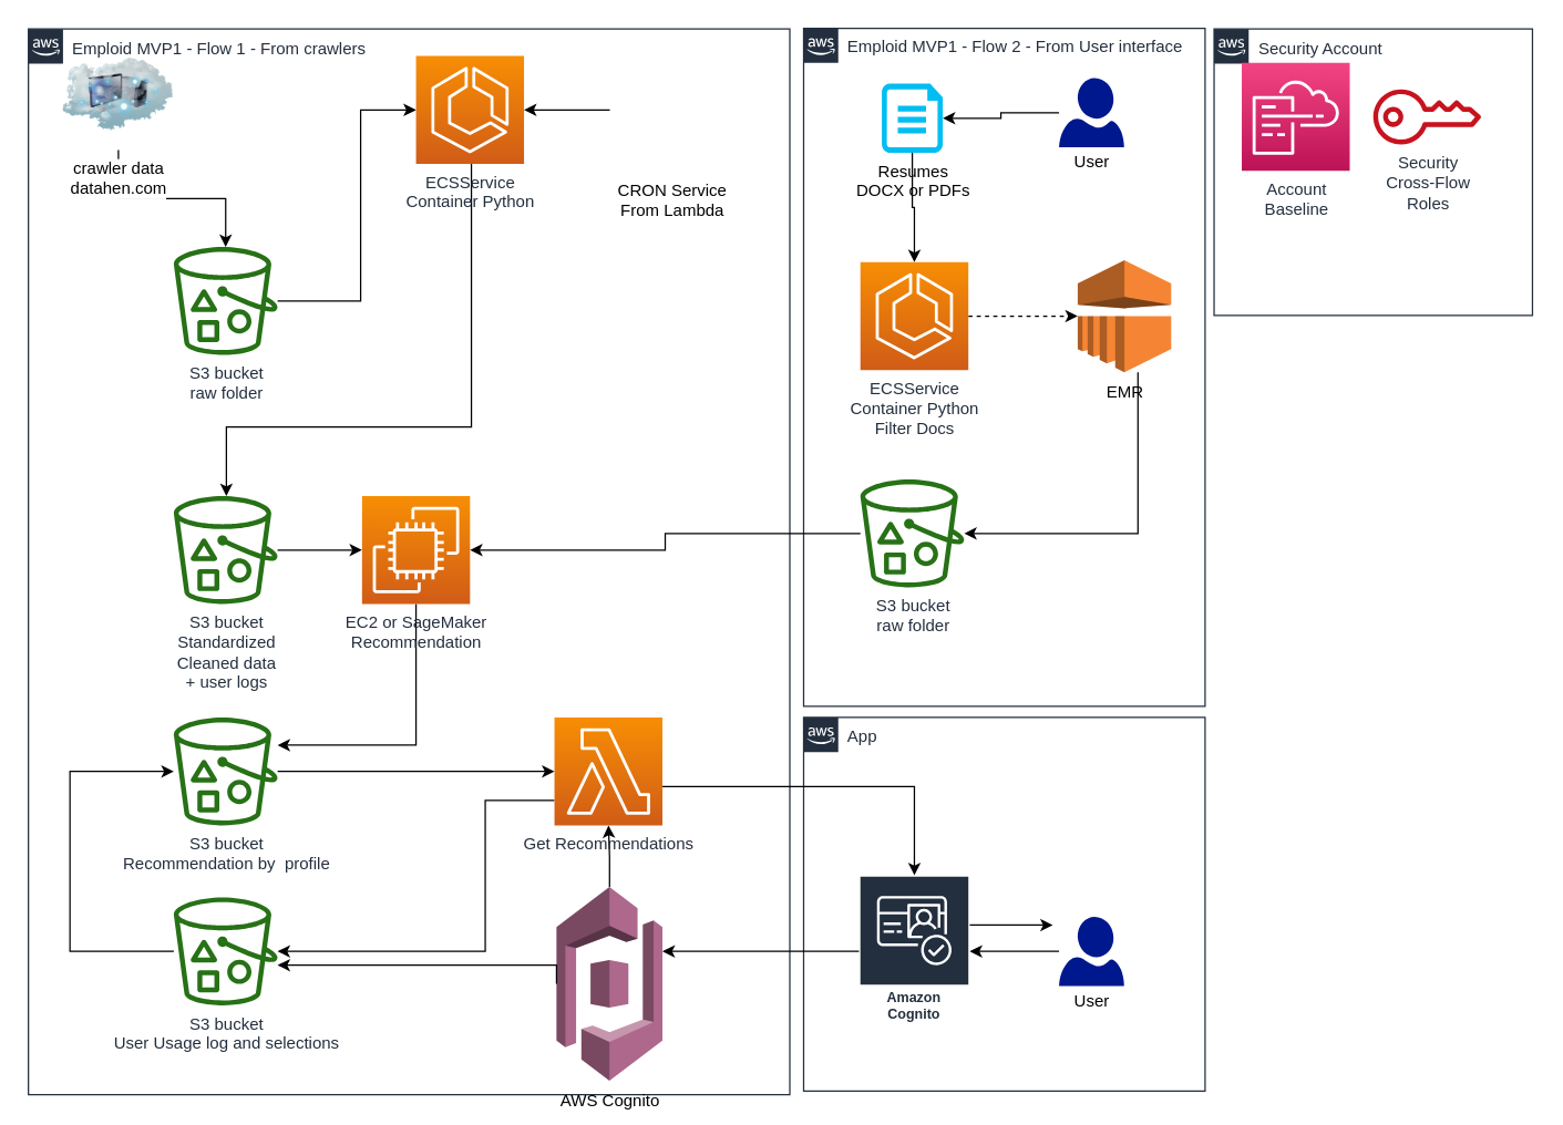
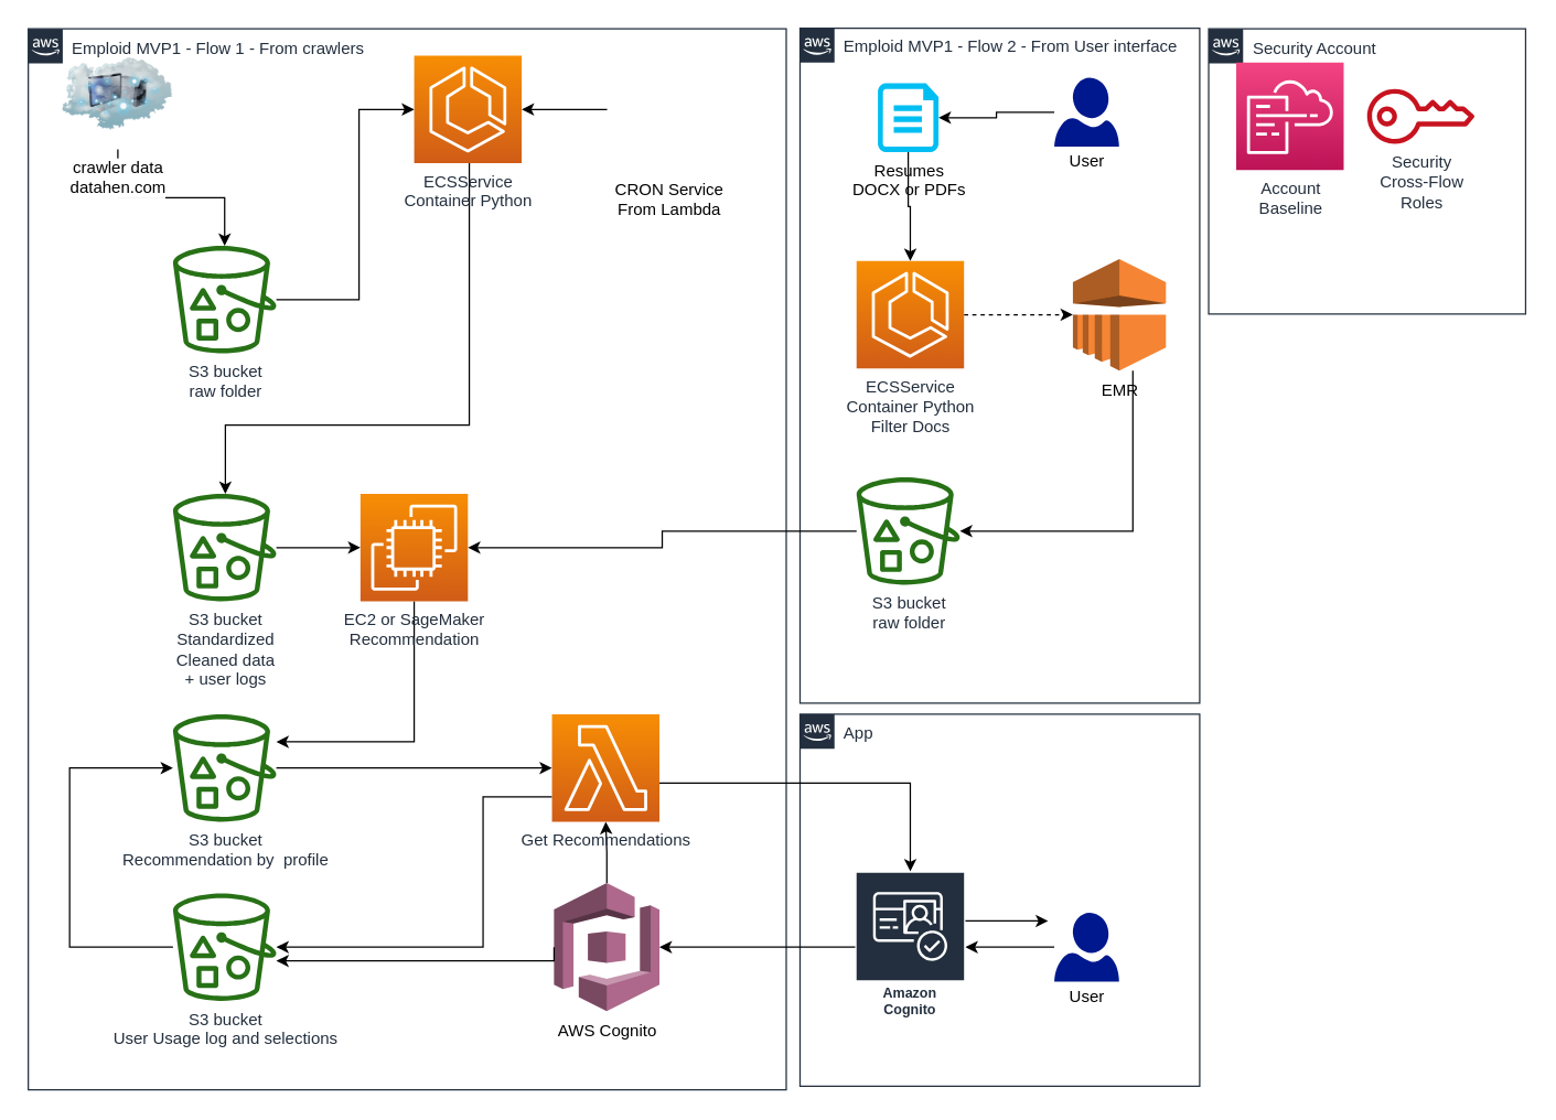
  <mxCell id="0" />
  <mxCell id="1" parent="0" />
  <mxCell id="2" value="Emploid MVP1 - Flow 2 - From User interface" style="points=[[0,0],[0.25,0],[0.5,0],[0.75,0],[1,0],[1,0.25],[1,0.5],[1,0.75],[1,1],[0.75,1],[0.5,1],[0.25,1],[0,1],[0,0.75],[0,0.5],[0,0.25]];outlineConnect=0;gradientColor=none;html=1;whiteSpace=wrap;fontSize=12;fontStyle=0;shape=mxgraph.aws4.group;grIcon=mxgraph.aws4.group_aws_cloud_alt;strokeColor=#232F3E;fillColor=none;verticalAlign=top;align=left;spacingLeft=30;fontColor=#232F3E;dashed=0;labelBackgroundColor=#ffffff;" parent="1" vertex="1"><mxGeometry x="580" y="20" width="290" height="490" as="geometry" /></mxCell>
  <mxCell id="3" value="Security Account" style="points=[[0,0],[0.25,0],[0.5,0],[0.75,0],[1,0],[1,0.25],[1,0.5],[1,0.75],[1,1],[0.75,1],[0.5,1],[0.25,1],[0,1],[0,0.75],[0,0.5],[0,0.25]];outlineConnect=0;gradientColor=none;html=1;whiteSpace=wrap;fontSize=12;fontStyle=0;shape=mxgraph.aws4.group;grIcon=mxgraph.aws4.group_aws_cloud_alt;strokeColor=#232F3E;fillColor=none;verticalAlign=top;align=left;spacingLeft=30;fontColor=#232F3E;dashed=0;labelBackgroundColor=#ffffff;" parent="1" vertex="1"><mxGeometry x="876.5" y="20.5" width="230" height="207" as="geometry" /></mxCell>
  <mxCell id="4" value="Emploid MVP1 - Flow 1 - From crawlers" style="points=[[0,0],[0.25,0],[0.5,0],[0.75,0],[1,0],[1,0.25],[1,0.5],[1,0.75],[1,1],[0.75,1],[0.5,1],[0.25,1],[0,1],[0,0.75],[0,0.5],[0,0.25]];outlineConnect=0;gradientColor=none;html=1;whiteSpace=wrap;fontSize=12;fontStyle=0;shape=mxgraph.aws4.group;grIcon=mxgraph.aws4.group_aws_cloud_alt;strokeColor=#232F3E;fillColor=none;verticalAlign=top;align=left;spacingLeft=30;fontColor=#232F3E;dashed=0;labelBackgroundColor=#ffffff;" parent="1" vertex="1"><mxGeometry x="20" y="20.5" width="550" height="770" as="geometry" /></mxCell>
  <mxCell id="5" value="Account&lt;br&gt;Baseline&lt;br&gt;" style="outlineConnect=0;fontColor=#232F3E;gradientColor=#F34482;gradientDirection=north;fillColor=#BC1356;strokeColor=#ffffff;dashed=0;verticalLabelPosition=bottom;verticalAlign=top;align=center;html=1;fontSize=12;fontStyle=0;aspect=fixed;shape=mxgraph.aws4.resourceIcon;resIcon=mxgraph.aws4.cloudformation;labelBackgroundColor=#ffffff;" parent="1" vertex="1"><mxGeometry x="896.5" y="45" width="78" height="78" as="geometry" /></mxCell>
  <mxCell id="6" value="Security&lt;br&gt;Cross-Flow&lt;br&gt;Roles&lt;br&gt;" style="outlineConnect=0;fontColor=#232F3E;gradientColor=none;fillColor=#C7131F;strokeColor=none;dashed=0;verticalLabelPosition=bottom;verticalAlign=top;align=center;html=1;fontSize=12;fontStyle=0;aspect=fixed;pointerEvents=1;shape=mxgraph.aws4.addon;labelBackgroundColor=#ffffff;" parent="1" vertex="1"><mxGeometry x="991.5" y="64" width="78" height="40" as="geometry" /></mxCell>
  <mxCell id="7" value="" style="edgeStyle=orthogonalEdgeStyle;rounded=0;orthogonalLoop=1;jettySize=auto;html=1;" parent="1" source="8" target="29" edge="1"><mxGeometry relative="1" as="geometry"><mxPoint x="360" y="516" as="targetPoint" /><Array as="points"><mxPoint x="300" y="538" /></Array></mxGeometry></mxCell>
  <mxCell id="8" value="&lt;div&gt;EC2 or SageMaker&lt;/div&gt;&lt;div&gt;Recommendation&lt;br&gt;&lt;/div&gt;" style="outlineConnect=0;fontColor=#232F3E;gradientColor=#F78E04;gradientDirection=north;fillColor=#D05C17;strokeColor=#ffffff;dashed=0;verticalLabelPosition=bottom;verticalAlign=top;align=center;html=1;fontSize=12;fontStyle=0;aspect=fixed;shape=mxgraph.aws4.resourceIcon;resIcon=mxgraph.aws4.ec2;" parent="1" vertex="1"><mxGeometry x="261" y="358" width="78" height="78" as="geometry" /></mxCell>
  <mxCell id="9" value="" style="edgeStyle=orthogonalEdgeStyle;rounded=0;orthogonalLoop=1;jettySize=auto;html=1;" parent="1" source="10" target="18" edge="1"><mxGeometry relative="1" as="geometry"><mxPoint x="359.5" y="198" as="targetPoint" /><Array as="points"><mxPoint x="340" y="308" /><mxPoint x="163" y="308" /></Array></mxGeometry></mxCell>
  <mxCell id="10" value="&lt;div&gt;ECSService&lt;/div&gt;&lt;div&gt;Container Python&lt;br&gt;&lt;/div&gt;" style="outlineConnect=0;fontColor=#232F3E;gradientColor=#F78E04;gradientDirection=north;fillColor=#D05C17;strokeColor=#ffffff;dashed=0;verticalLabelPosition=bottom;verticalAlign=top;align=center;html=1;fontSize=12;fontStyle=0;aspect=fixed;shape=mxgraph.aws4.resourceIcon;resIcon=mxgraph.aws4.ecs;" parent="1" vertex="1"><mxGeometry x="300" y="40" width="78" height="78" as="geometry" /></mxCell>
  <mxCell id="11" value="" style="edgeStyle=orthogonalEdgeStyle;rounded=0;orthogonalLoop=1;jettySize=auto;html=1;" parent="1" source="12" target="10" edge="1"><mxGeometry relative="1" as="geometry"><mxPoint x="469" y="79" as="targetPoint" /></mxGeometry></mxCell>
  <mxCell id="12" value="&lt;div&gt;CRON Service&lt;/div&gt;&lt;div&gt;From Lambda&lt;br&gt;&lt;/div&gt;" style="shape=image;html=1;verticalAlign=top;verticalLabelPosition=bottom;labelBackgroundColor=#ffffff;imageAspect=0;aspect=fixed;image=https://cdn3.iconfinder.com/data/icons/UltimateGnome/128x128/status/gnome-fs-loading-icon.png" parent="1" vertex="1"><mxGeometry x="440" y="34" width="90" height="90" as="geometry" /></mxCell>
  <mxCell id="13" value="" style="edgeStyle=orthogonalEdgeStyle;rounded=0;orthogonalLoop=1;jettySize=auto;html=1;" parent="1" source="14" target="10" edge="1"><mxGeometry relative="1" as="geometry"><mxPoint x="305" y="217" as="targetPoint" /><Array as="points"><mxPoint x="260" y="217" /><mxPoint x="260" y="79" /></Array></mxGeometry></mxCell>
  <mxCell id="14" value="&lt;div&gt;S3 bucket&lt;/div&gt;&lt;div&gt;raw folder&lt;br&gt;&lt;/div&gt;" style="outlineConnect=0;fontColor=#232F3E;gradientColor=none;fillColor=#277116;strokeColor=none;dashed=0;verticalLabelPosition=bottom;verticalAlign=top;align=center;html=1;fontSize=12;fontStyle=0;aspect=fixed;pointerEvents=1;shape=mxgraph.aws4.bucket_with_objects;" parent="1" vertex="1"><mxGeometry x="125" y="178" width="75" height="78" as="geometry" /></mxCell>
  <mxCell id="15" value="" style="edgeStyle=orthogonalEdgeStyle;rounded=0;orthogonalLoop=1;jettySize=auto;html=1;" parent="1" source="16" target="14" edge="1"><mxGeometry relative="1" as="geometry"><mxPoint x="205" y="68" as="targetPoint" /></mxGeometry></mxCell>
  <mxCell id="16" value="&lt;div&gt;crawler data&lt;br&gt;&lt;/div&gt;&lt;div&gt;datahen.com&lt;/div&gt;" style="image;html=1;labelBackgroundColor=#ffffff;image=img/lib/clip_art/networking/Cloud_Computer_128x128.png" parent="1" vertex="1"><mxGeometry x="45" y="28" width="80" height="80" as="geometry" /></mxCell>
  <mxCell id="17" value="" style="edgeStyle=orthogonalEdgeStyle;rounded=0;orthogonalLoop=1;jettySize=auto;html=1;" parent="1" source="18" target="8" edge="1"><mxGeometry relative="1" as="geometry"><mxPoint x="305" y="397" as="targetPoint" /></mxGeometry></mxCell>
  <mxCell id="18" value="&lt;div&gt;S3 bucket &lt;br&gt;&lt;/div&gt;&lt;div&gt;Standardized &lt;br&gt;&lt;/div&gt;&lt;div&gt;Cleaned data&lt;/div&gt;&lt;div&gt;+ user logs&lt;br&gt;&lt;/div&gt;" style="outlineConnect=0;fontColor=#232F3E;gradientColor=none;fillColor=#277116;strokeColor=none;dashed=0;verticalLabelPosition=bottom;verticalAlign=top;align=center;html=1;fontSize=12;fontStyle=0;aspect=fixed;pointerEvents=1;shape=mxgraph.aws4.bucket_with_objects;" parent="1" vertex="1"><mxGeometry x="125" y="358" width="75" height="78" as="geometry" /></mxCell>
  <mxCell id="19" value="" style="edgeStyle=orthogonalEdgeStyle;rounded=0;orthogonalLoop=1;jettySize=auto;html=1;" parent="1" source="20" target="24" edge="1"><mxGeometry relative="1" as="geometry" /></mxCell>
  <mxCell id="20" value="&lt;div&gt;Resumes&lt;/div&gt;&lt;div&gt;DOCX or PDFs&lt;/div&gt;" style="verticalLabelPosition=bottom;html=1;verticalAlign=top;align=center;strokeColor=none;fillColor=#00BEF2;shape=mxgraph.azure.file;pointerEvents=1;" parent="1" vertex="1"><mxGeometry x="636.5" y="60" width="44" height="50" as="geometry" /></mxCell>
  <mxCell id="21" value="" style="edgeStyle=orthogonalEdgeStyle;rounded=0;orthogonalLoop=1;jettySize=auto;html=1;" parent="1" source="22" target="20" edge="1"><mxGeometry relative="1" as="geometry" /></mxCell>
  <mxCell id="22" value="&lt;div&gt;&lt;br&gt;&lt;/div&gt;&lt;div&gt;&lt;br&gt;&lt;/div&gt;&lt;div&gt;&lt;br&gt;&lt;/div&gt;&lt;div&gt;&lt;br&gt;&lt;/div&gt;&lt;div&gt;&lt;br&gt;&lt;/div&gt;&lt;div&gt;User&lt;br&gt;&lt;/div&gt;" style="shadow=0;dashed=0;html=1;strokeColor=none;shape=mxgraph.azure.user;fillColor=#00188D;" parent="1" vertex="1"><mxGeometry x="764.5" y="56" width="47" height="50" as="geometry" /></mxCell>
  <mxCell id="23" value="" style="edgeStyle=orthogonalEdgeStyle;rounded=0;orthogonalLoop=1;jettySize=auto;html=1;dashed=1;" parent="1" source="24" target="26" edge="1"><mxGeometry relative="1" as="geometry" /></mxCell>
  <mxCell id="24" value="&lt;div&gt;ECSService&lt;/div&gt;&lt;div&gt;Container Python&lt;/div&gt;&lt;div&gt;Filter Docs&lt;br&gt;&lt;/div&gt;" style="outlineConnect=0;fontColor=#232F3E;gradientColor=#F78E04;gradientDirection=north;fillColor=#D05C17;strokeColor=#ffffff;dashed=0;verticalLabelPosition=bottom;verticalAlign=top;align=center;html=1;fontSize=12;fontStyle=0;aspect=fixed;shape=mxgraph.aws4.resourceIcon;resIcon=mxgraph.aws4.ecs;" parent="1" vertex="1"><mxGeometry x="621" y="189" width="78" height="78" as="geometry" /></mxCell>
  <mxCell id="25" value="" style="edgeStyle=orthogonalEdgeStyle;rounded=0;orthogonalLoop=1;jettySize=auto;html=1;" parent="1" source="26" target="28" edge="1"><mxGeometry relative="1" as="geometry"><mxPoint x="821.75" y="350" as="targetPoint" /><Array as="points"><mxPoint x="821.5" y="385" /></Array></mxGeometry></mxCell>
  <mxCell id="26" value="&lt;div&gt;EMR&lt;/div&gt;" style="outlineConnect=0;dashed=0;verticalLabelPosition=bottom;verticalAlign=top;align=center;html=1;shape=mxgraph.aws3.emr;fillColor=#F58534;gradientColor=none;" parent="1" vertex="1"><mxGeometry x="778" y="187.5" width="67.5" height="81" as="geometry" /></mxCell>
  <mxCell id="27" value="" style="edgeStyle=orthogonalEdgeStyle;rounded=0;orthogonalLoop=1;jettySize=auto;html=1;" parent="1" source="28" target="8" edge="1"><mxGeometry relative="1" as="geometry" /></mxCell>
  <mxCell id="28" value="&lt;div&gt;S3 bucket&lt;/div&gt;&lt;div&gt;raw folder&lt;br&gt;&lt;/div&gt;" style="outlineConnect=0;fontColor=#232F3E;gradientColor=none;fillColor=#277116;strokeColor=none;dashed=0;verticalLabelPosition=bottom;verticalAlign=top;align=center;html=1;fontSize=12;fontStyle=0;aspect=fixed;pointerEvents=1;shape=mxgraph.aws4.bucket_with_objects;" parent="1" vertex="1"><mxGeometry x="621" y="346" width="75" height="78" as="geometry" /></mxCell>
  <mxCell id="29" value="&lt;div&gt;S3 bucket&lt;/div&gt;&lt;div&gt;Recommendation by&amp;nbsp; profile&lt;br&gt;&lt;/div&gt;" style="outlineConnect=0;fontColor=#232F3E;gradientColor=none;fillColor=#277116;strokeColor=none;dashed=0;verticalLabelPosition=bottom;verticalAlign=top;align=center;html=1;fontSize=12;fontStyle=0;aspect=fixed;pointerEvents=1;shape=mxgraph.aws4.bucket_with_objects;" parent="1" vertex="1"><mxGeometry x="125" y="518" width="75" height="78" as="geometry" /></mxCell>
  <mxCell id="30" style="edgeStyle=orthogonalEdgeStyle;rounded=0;orthogonalLoop=1;jettySize=auto;html=1;" parent="1" source="31" target="29" edge="1"><mxGeometry relative="1" as="geometry"><Array as="points"><mxPoint x="50" y="687" /><mxPoint x="50" y="557" /></Array></mxGeometry></mxCell>
  <mxCell id="31" value="&lt;div&gt;S3 bucket&lt;/div&gt;&lt;div&gt;User Usage log and selections&lt;br&gt;&lt;/div&gt;" style="outlineConnect=0;fontColor=#232F3E;gradientColor=none;fillColor=#277116;strokeColor=none;dashed=0;verticalLabelPosition=bottom;verticalAlign=top;align=center;html=1;fontSize=12;fontStyle=0;aspect=fixed;pointerEvents=1;shape=mxgraph.aws4.bucket_with_objects;" parent="1" vertex="1"><mxGeometry x="125" y="648" width="75" height="78" as="geometry" /></mxCell>
  <mxCell id="32" value="App" style="points=[[0,0],[0.25,0],[0.5,0],[0.75,0],[1,0],[1,0.25],[1,0.5],[1,0.75],[1,1],[0.75,1],[0.5,1],[0.25,1],[0,1],[0,0.75],[0,0.5],[0,0.25]];outlineConnect=0;gradientColor=none;html=1;whiteSpace=wrap;fontSize=12;fontStyle=0;shape=mxgraph.aws4.group;grIcon=mxgraph.aws4.group_aws_cloud_alt;strokeColor=#232F3E;fillColor=none;verticalAlign=top;align=left;spacingLeft=30;fontColor=#232F3E;dashed=0;labelBackgroundColor=#ffffff;" parent="1" vertex="1"><mxGeometry x="580" y="518" width="290" height="270" as="geometry" /></mxCell>
  <mxCell id="33" value="" style="edgeStyle=orthogonalEdgeStyle;rounded=0;orthogonalLoop=1;jettySize=auto;html=1;" parent="1" source="34" target="37" edge="1"><mxGeometry relative="1" as="geometry" /></mxCell>
  <mxCell id="34" value="&lt;div&gt;&lt;br&gt;&lt;/div&gt;&lt;div&gt;&lt;br&gt;&lt;/div&gt;&lt;div&gt;&lt;br&gt;&lt;/div&gt;&lt;div&gt;&lt;br&gt;&lt;/div&gt;&lt;div&gt;&lt;br&gt;&lt;/div&gt;&lt;div&gt;User&lt;br&gt;&lt;/div&gt;" style="shadow=0;dashed=0;html=1;strokeColor=none;shape=mxgraph.azure.user;fillColor=#00188D;" parent="1" vertex="1"><mxGeometry x="764.5" y="662" width="47" height="50" as="geometry" /></mxCell>
  <mxCell id="35" value="" style="edgeStyle=orthogonalEdgeStyle;rounded=0;orthogonalLoop=1;jettySize=auto;html=1;" parent="1" source="36" target="40" edge="1"><mxGeometry relative="1" as="geometry" /></mxCell>
- <mxCell id="36" value="AWS Cognito" style="outlineConnect=0;dashed=0;verticalLabelPosition=bottom;verticalAlign=top;align=center;html=1;shape=mxgraph.aws3.cognito;fillColor=#AD688B;gradientColor=none;" parent="1" vertex="1"><mxGeometry x="401.5" y="640.5" width="76.5" height="140" as="geometry" /></mxCell>
+ <mxCell id="36" value="AWS Cognito" style="outlineConnect=0;dashed=0;verticalLabelPosition=bottom;verticalAlign=top;align=center;html=1;shape=mxgraph.aws3.cognito;fillColor=#AD688B;gradientColor=none;" parent="1" vertex="1"><mxGeometry x="401.5" y="640.5" width="76.5" height="93" as="geometry" /></mxCell>
  <mxCell id="37" value="Amazon Cognito" style="outlineConnect=0;fontColor=#232F3E;gradientColor=none;strokeColor=#ffffff;fillColor=#232F3E;dashed=0;verticalLabelPosition=middle;verticalAlign=bottom;align=center;html=1;whiteSpace=wrap;fontSize=10;fontStyle=1;spacing=3;shape=mxgraph.aws4.productIcon;prIcon=mxgraph.aws4.cognito;" parent="1" vertex="1"><mxGeometry x="620" y="632" width="80" height="110" as="geometry" /></mxCell>
  <mxCell id="38" value="" style="edgeStyle=orthogonalEdgeStyle;rounded=0;orthogonalLoop=1;jettySize=auto;html=1;" parent="1" source="40" target="31" edge="1"><mxGeometry relative="1" as="geometry"><mxPoint x="321" y="547" as="targetPoint" /><Array as="points"><mxPoint x="350" y="578" /><mxPoint x="350" y="687" /></Array></mxGeometry></mxCell>
  <mxCell id="39" value="" style="edgeStyle=orthogonalEdgeStyle;rounded=0;orthogonalLoop=1;jettySize=auto;html=1;" parent="1" source="40" target="37" edge="1"><mxGeometry relative="1" as="geometry"><mxPoint x="559" y="547" as="targetPoint" /><Array as="points"><mxPoint x="660" y="568" /></Array></mxGeometry></mxCell>
  <mxCell id="40" value="Get Recommendations" style="outlineConnect=0;fontColor=#232F3E;gradientColor=#F78E04;gradientDirection=north;fillColor=#D05C17;strokeColor=#ffffff;dashed=0;verticalLabelPosition=bottom;verticalAlign=top;align=center;html=1;fontSize=12;fontStyle=0;aspect=fixed;shape=mxgraph.aws4.resourceIcon;resIcon=mxgraph.aws4.lambda;" parent="1" vertex="1"><mxGeometry x="400" y="518" width="78" height="78" as="geometry" /></mxCell>
  <mxCell id="41" value="" style="edgeStyle=orthogonalEdgeStyle;rounded=0;orthogonalLoop=1;jettySize=auto;html=1;" parent="1" source="37" edge="1"><mxGeometry relative="1" as="geometry"><mxPoint x="489" y="577.706" as="sourcePoint" /><mxPoint x="760" y="668" as="targetPoint" /><Array as="points"><mxPoint x="670" y="662" /></Array></mxGeometry></mxCell>
  <mxCell id="42" value="" style="edgeStyle=orthogonalEdgeStyle;rounded=0;orthogonalLoop=1;jettySize=auto;html=1;" parent="1" source="37" target="36" edge="1"><mxGeometry relative="1" as="geometry"><mxPoint x="570" y="671.5" as="sourcePoint" /><mxPoint x="505.5" y="671.5" as="targetPoint" /><Array as="points"><mxPoint x="560" y="687" /><mxPoint x="560" y="687" /></Array></mxGeometry></mxCell>
  <mxCell id="43" value="" style="edgeStyle=orthogonalEdgeStyle;rounded=0;orthogonalLoop=1;jettySize=auto;html=1;exitX=0;exitY=0.5;exitDx=0;exitDy=0;exitPerimeter=0;" parent="1" source="36" target="31" edge="1"><mxGeometry relative="1" as="geometry"><mxPoint x="630" y="696.529" as="sourcePoint" /><mxPoint x="488" y="696.529" as="targetPoint" /><Array as="points"><mxPoint x="401" y="697" /></Array></mxGeometry></mxCell>
  <mxCell id="44" value="" style="edgeStyle=orthogonalEdgeStyle;rounded=0;orthogonalLoop=1;jettySize=auto;html=1;" parent="1" source="29" target="40" edge="1"><mxGeometry relative="1" as="geometry"><mxPoint x="332" y="567.529" as="sourcePoint" /><mxPoint x="190" y="567.529" as="targetPoint" /><Array as="points"><mxPoint x="350" y="557" /><mxPoint x="350" y="557" /></Array></mxGeometry></mxCell>
